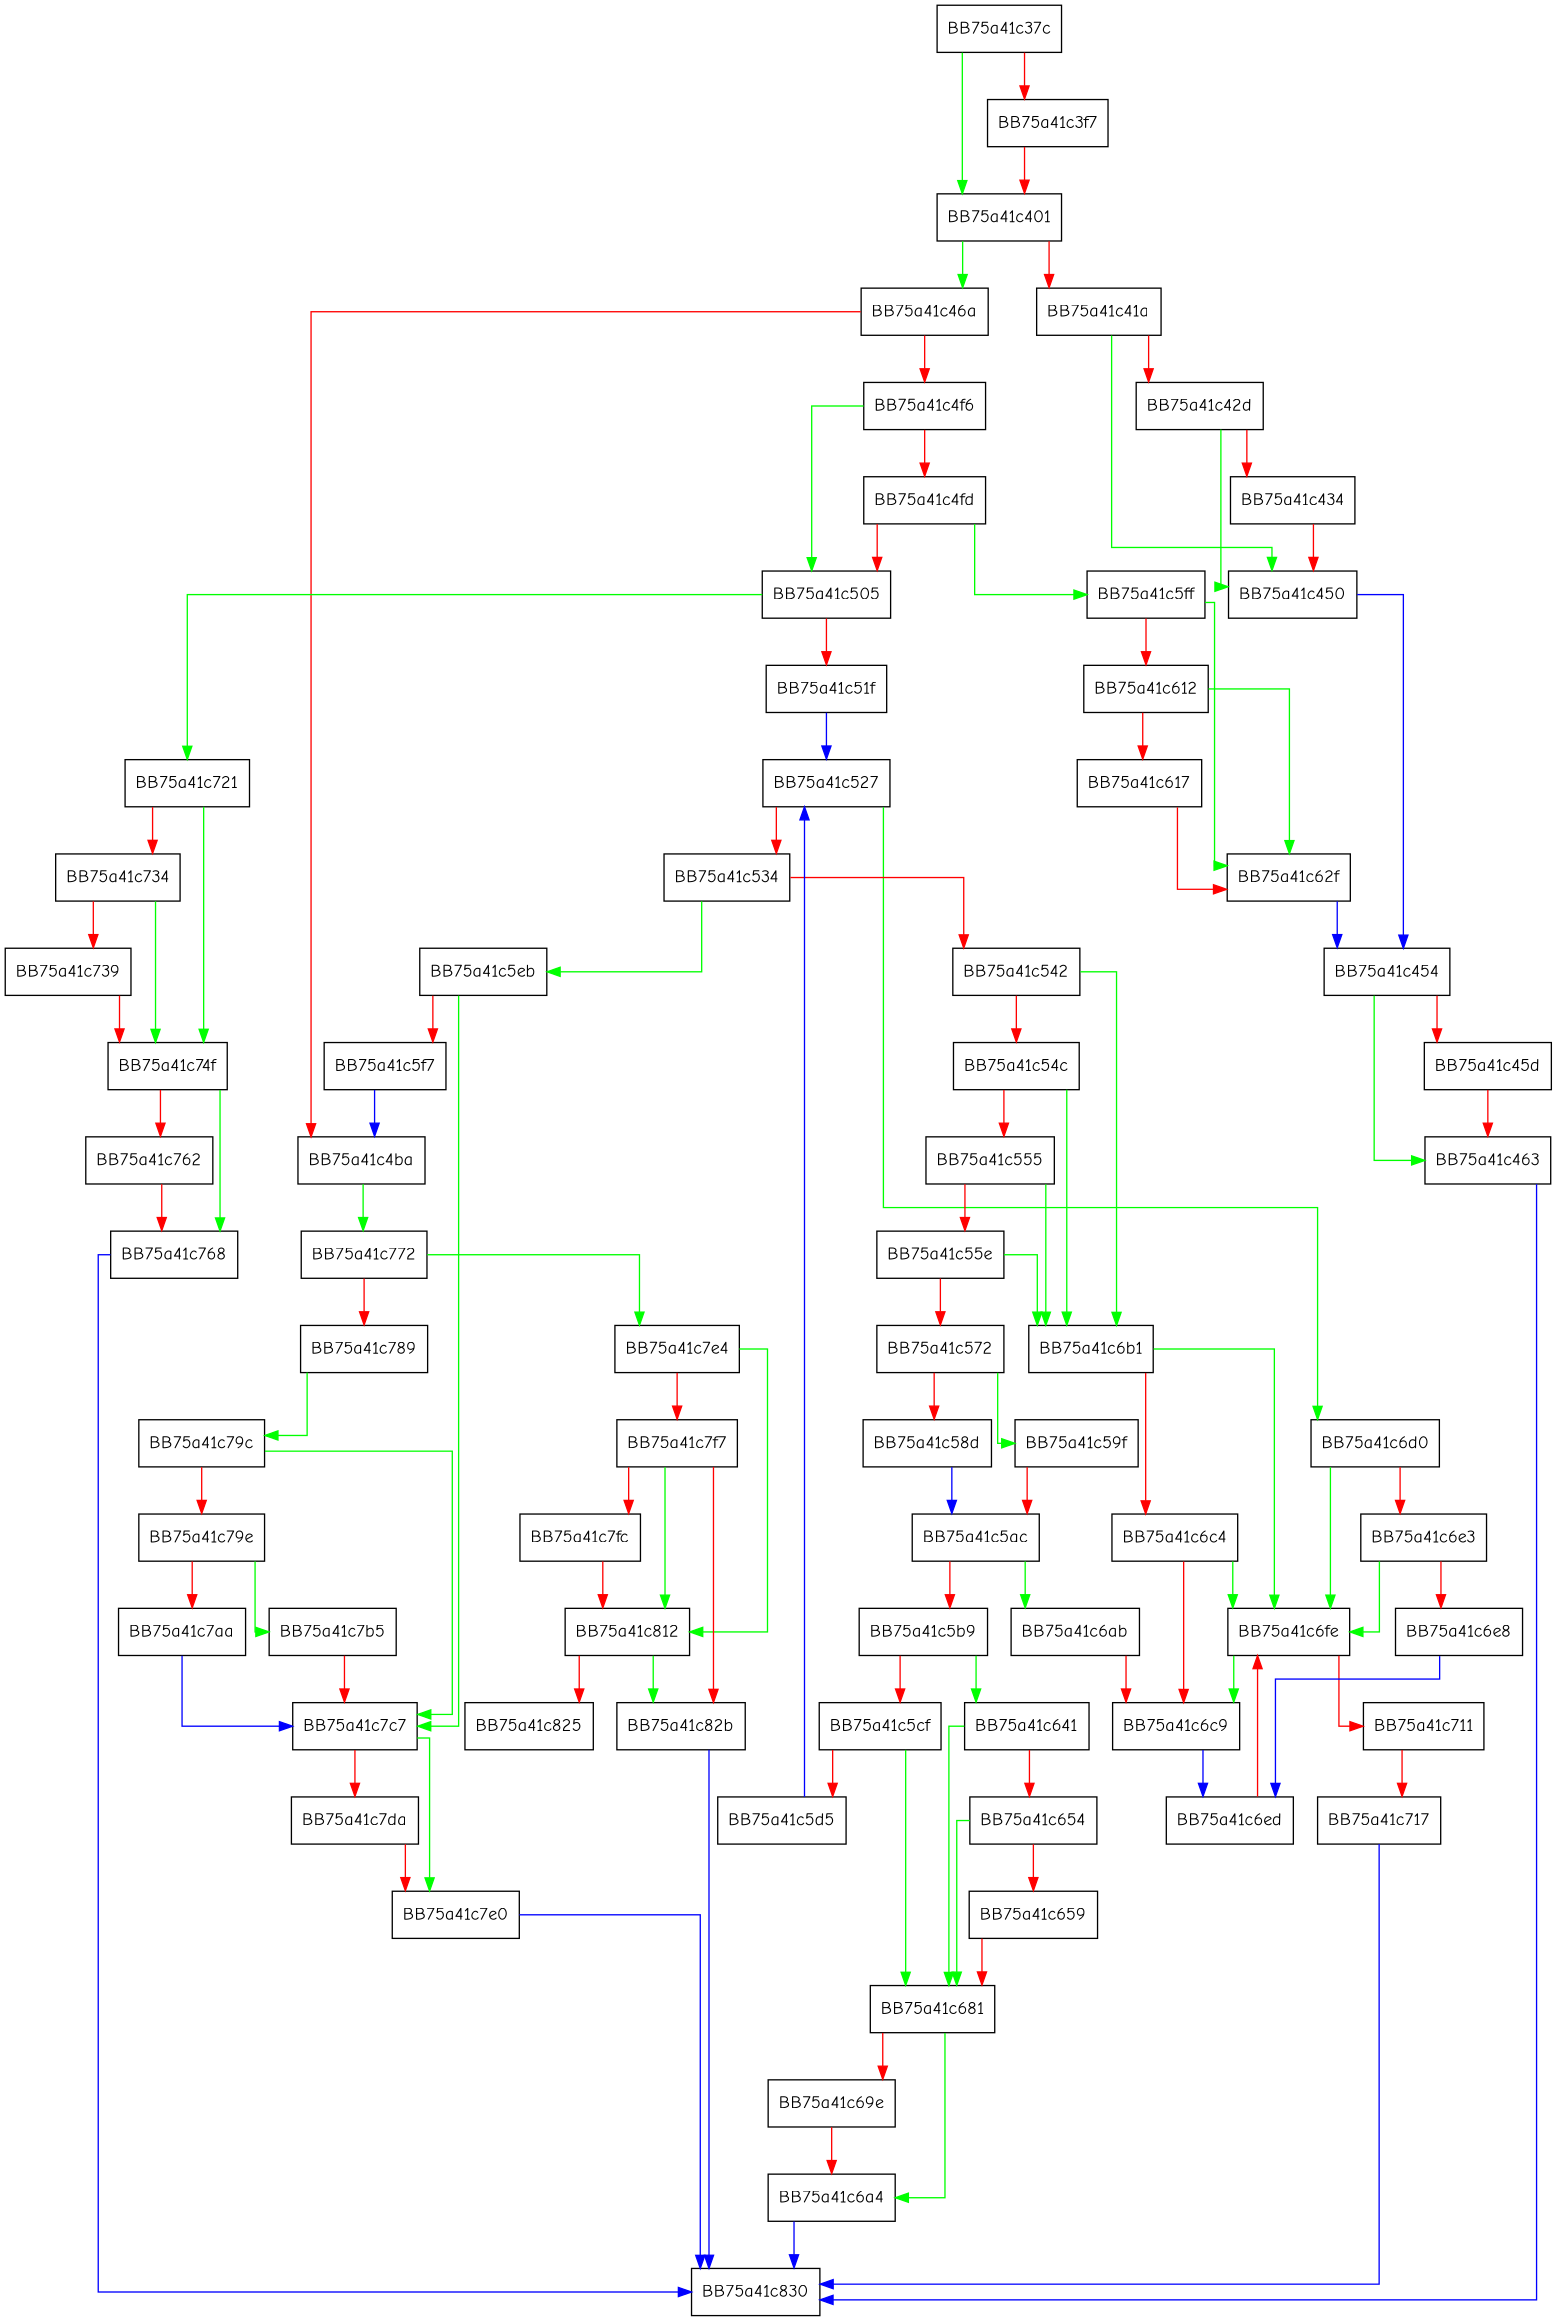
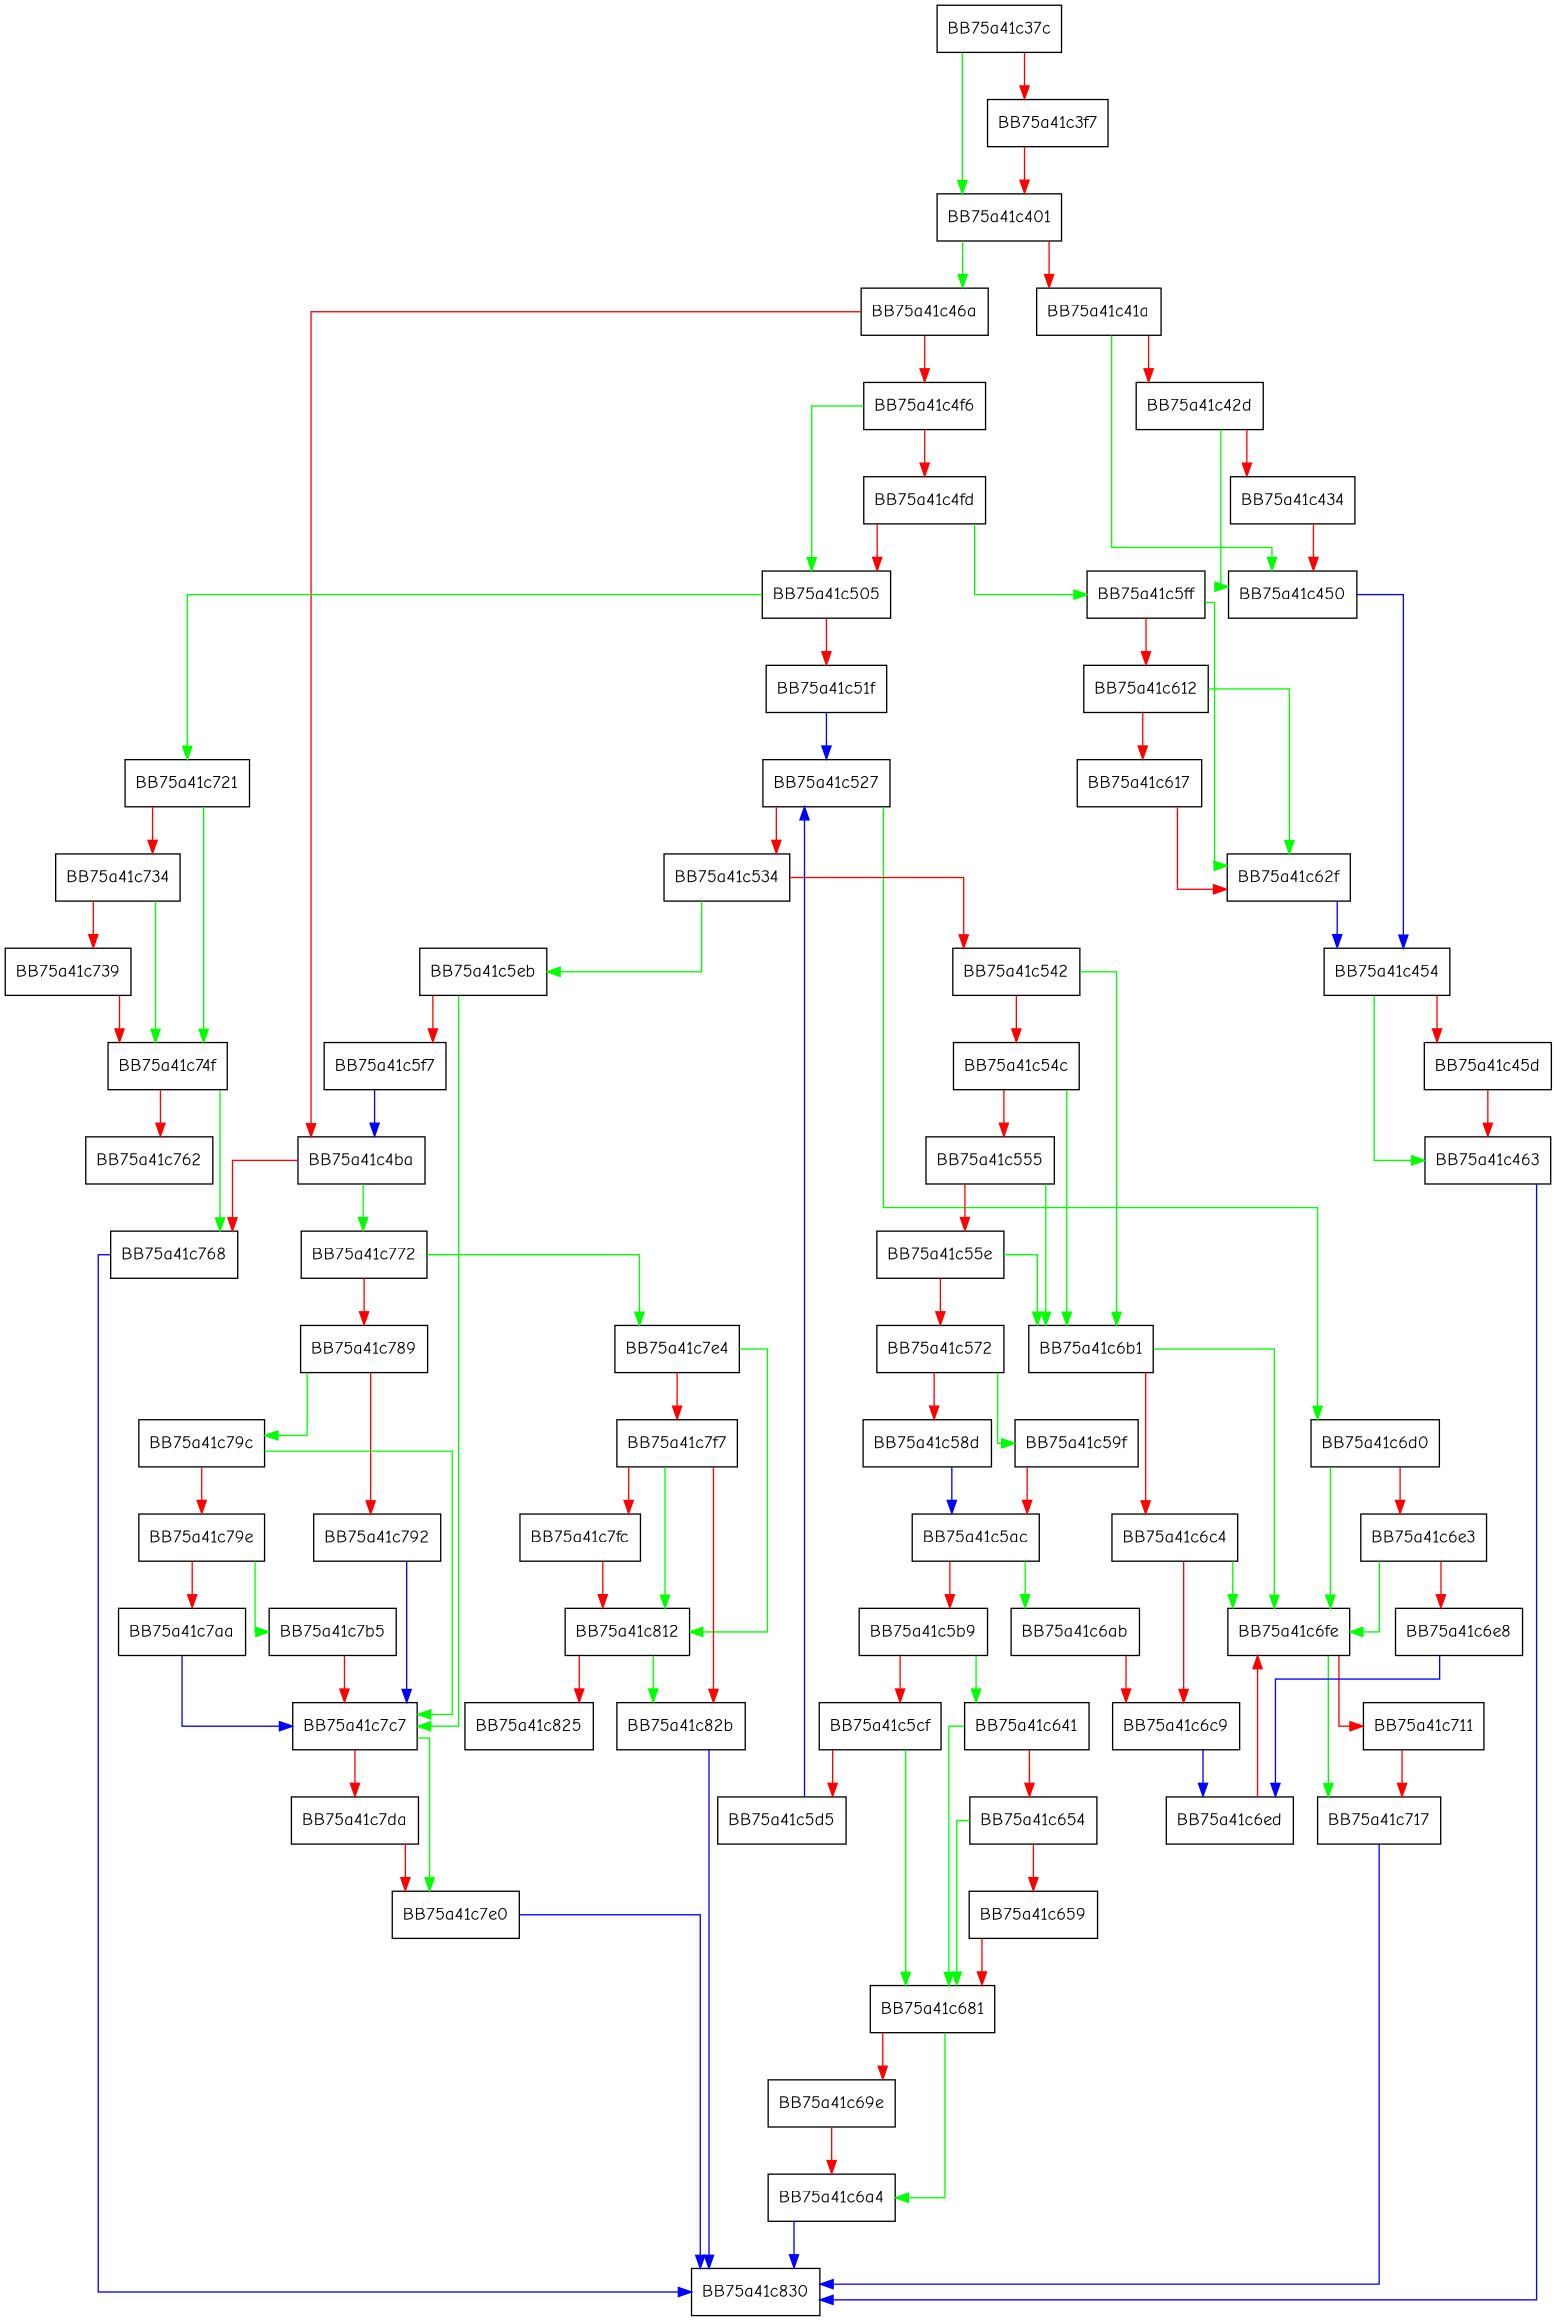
  digraph {
    fontname="Comic Neue"
    splines=ortho
    node [fontname="Comic Neue" shape=box]
    edge [color=red fontname="Comic Neue"]
    BB75a41c37c
    BB75a41c401
    BB75a41c3f7
    BB75a41c46a
    BB75a41c41a
    BB75a41c4ba
    BB75a41c4f6
    BB75a41c450
    BB75a41c42d
    BB75a41c772
    BB75a41c454
    BB75a41c434
    BB75a41c463
    BB75a41c45d
    BB75a41c830
    BB75a41c7e4
    BB75a41c789
    BB75a41c505
    BB75a41c4fd
    BB75a41c812
    BB75a41c7f7
    BB75a41c79c
+   BB75a41c792
    BB75a41c721
    BB75a41c51f
    BB75a41c5ff
    BB75a41c74f
    BB75a41c734
    BB75a41c527
    BB75a41c62f
    BB75a41c612
    BB75a41c617
    BB75a41c768
    BB75a41c762
    BB75a41c739
    BB75a41c6d0
    BB75a41c534
    BB75a41c6fe
    BB75a41c6e3
    BB75a41c5eb
    BB75a41c542
    BB75a41c717
    BB75a41c711
    BB75a41c6e8
    BB75a41c7c7
    BB75a41c5f7
    BB75a41c6b1
    BB75a41c54c
    BB75a41c7e0
    BB75a41c7da
    BB75a41c6c4
    BB75a41c555
    BB75a41c6c9
    BB75a41c55e
    BB75a41c572
    BB75a41c59f
    BB75a41c58d
    BB75a41c5ac
    BB75a41c6ab
    BB75a41c5b9
    BB75a41c641
    BB75a41c5cf
    BB75a41c681
    BB75a41c654
    BB75a41c5d5
    BB75a41c6a4
    BB75a41c69e
    BB75a41c659
    BB75a41c6ed
    BB75a41c82b
    BB75a41c825
    BB75a41c7fc
    BB75a41c79e
    BB75a41c7b5
    BB75a41c7aa
    BB75a41c37c -> BB75a41c401 [color=green]
    BB75a41c37c -> BB75a41c3f7
    BB75a41c401 -> BB75a41c46a [color=green]
    BB75a41c401 -> BB75a41c41a
    BB75a41c3f7 -> BB75a41c401
    BB75a41c46a -> BB75a41c4ba
    BB75a41c46a -> BB75a41c4f6
    BB75a41c41a -> BB75a41c450 [color=green]
    BB75a41c41a -> BB75a41c42d
    BB75a41c4ba -> BB75a41c772 [color=green]
    BB75a41c4f6 -> BB75a41c505 [color=green]
    BB75a41c4f6 -> BB75a41c4fd
    BB75a41c450 -> BB75a41c454 [color=blue]
    BB75a41c42d -> BB75a41c450 [color=green]
    BB75a41c42d -> BB75a41c434
    BB75a41c772 -> BB75a41c7e4 [color=green]
    BB75a41c772 -> BB75a41c789
    BB75a41c454 -> BB75a41c463 [color=green]
    BB75a41c454 -> BB75a41c45d
    BB75a41c434 -> BB75a41c450
    BB75a41c463 -> BB75a41c830 [color=blue]
    BB75a41c45d -> BB75a41c463
    BB75a41c7e4 -> BB75a41c812 [color=green]
    BB75a41c7e4 -> BB75a41c7f7
    BB75a41c789 -> BB75a41c79c [color=green]
+   BB75a41c789 -> BB75a41c792
    BB75a41c505 -> BB75a41c721 [color=green]
    BB75a41c505 -> BB75a41c51f
    BB75a41c4fd -> BB75a41c505
    BB75a41c4fd -> BB75a41c5ff [color=green]
    BB75a41c812 -> BB75a41c82b [color=green]
    BB75a41c812 -> BB75a41c825
    BB75a41c7f7 -> BB75a41c812 [color=green]
    BB75a41c7f7 -> BB75a41c82b
    BB75a41c7f7 -> BB75a41c7fc
    BB75a41c79c -> BB75a41c7c7 [color=green]
    BB75a41c79c -> BB75a41c79e
+   BB75a41c792 -> BB75a41c7c7 [color=blue]
    BB75a41c721 -> BB75a41c74f [color=green]
    BB75a41c721 -> BB75a41c734
    BB75a41c51f -> BB75a41c527 [color=blue]
    BB75a41c5ff -> BB75a41c62f [color=green]
    BB75a41c5ff -> BB75a41c612
    BB75a41c74f -> BB75a41c768 [color=green]
    BB75a41c74f -> BB75a41c762
    BB75a41c734 -> BB75a41c74f [color=green]
    BB75a41c734 -> BB75a41c739
    BB75a41c527 -> BB75a41c6d0 [color=green]
    BB75a41c527 -> BB75a41c534
    BB75a41c62f -> BB75a41c454 [color=blue]
    BB75a41c612 -> BB75a41c62f [color=green]
    BB75a41c612 -> BB75a41c617
    BB75a41c617 -> BB75a41c62f
    BB75a41c768 -> BB75a41c830 [color=blue]
-   BB75a41c762 -> BB75a41c768
+   BB75a41c4ba -> BB75a41c768
    BB75a41c739 -> BB75a41c74f
    BB75a41c6d0 -> BB75a41c6fe [color=green]
    BB75a41c6d0 -> BB75a41c6e3
    BB75a41c534 -> BB75a41c5eb [color=green]
    BB75a41c534 -> BB75a41c542
-   BB75a41c6fe -> BB75a41c6c9 [color=green]
+   BB75a41c6fe -> BB75a41c717 [color=green]
    BB75a41c6fe -> BB75a41c711
    BB75a41c6e3 -> BB75a41c6fe [color=green]
    BB75a41c6e3 -> BB75a41c6e8
    BB75a41c5eb -> BB75a41c7c7 [color=green]
    BB75a41c5eb -> BB75a41c5f7
    BB75a41c542 -> BB75a41c6b1 [color=green]
    BB75a41c542 -> BB75a41c54c
    BB75a41c717 -> BB75a41c830 [color=blue]
    BB75a41c711 -> BB75a41c717
    BB75a41c6e8 -> BB75a41c6ed [color=blue]
    BB75a41c7c7 -> BB75a41c7e0 [color=green]
    BB75a41c7c7 -> BB75a41c7da
    BB75a41c5f7 -> BB75a41c4ba [color=blue]
    BB75a41c6b1 -> BB75a41c6fe [color=green]
    BB75a41c6b1 -> BB75a41c6c4
    BB75a41c54c -> BB75a41c6b1 [color=green]
    BB75a41c54c -> BB75a41c555
    BB75a41c7e0 -> BB75a41c830 [color=blue]
    BB75a41c7da -> BB75a41c7e0
    BB75a41c6c4 -> BB75a41c6fe [color=green]
    BB75a41c6c4 -> BB75a41c6c9
    BB75a41c555 -> BB75a41c6b1 [color=green]
    BB75a41c555 -> BB75a41c55e
    BB75a41c6c9 -> BB75a41c6ed [color=blue]
    BB75a41c55e -> BB75a41c6b1 [color=green]
    BB75a41c55e -> BB75a41c572
    BB75a41c572 -> BB75a41c59f [color=green]
    BB75a41c572 -> BB75a41c58d
    BB75a41c59f -> BB75a41c5ac
    BB75a41c58d -> BB75a41c5ac [color=blue]
    BB75a41c5ac -> BB75a41c6ab [color=green]
    BB75a41c5ac -> BB75a41c5b9
    BB75a41c6ab -> BB75a41c6c9
    BB75a41c5b9 -> BB75a41c641 [color=green]
    BB75a41c5b9 -> BB75a41c5cf
    BB75a41c641 -> BB75a41c681 [color=green]
    BB75a41c641 -> BB75a41c654
    BB75a41c5cf -> BB75a41c681 [color=green]
    BB75a41c5cf -> BB75a41c5d5
    BB75a41c681 -> BB75a41c6a4 [color=green]
    BB75a41c681 -> BB75a41c69e
    BB75a41c654 -> BB75a41c681 [color=green]
    BB75a41c654 -> BB75a41c659
    BB75a41c5d5 -> BB75a41c527 [color=blue]
    BB75a41c6a4 -> BB75a41c830 [color=blue]
    BB75a41c69e -> BB75a41c6a4
    BB75a41c659 -> BB75a41c681
    BB75a41c6ed -> BB75a41c6fe
    BB75a41c82b -> BB75a41c830 [color=blue]
    BB75a41c7fc -> BB75a41c812
    BB75a41c79e -> BB75a41c7b5 [color=green]
    BB75a41c79e -> BB75a41c7aa
    BB75a41c7b5 -> BB75a41c7c7
    BB75a41c7aa -> BB75a41c7c7 [color=blue]
  }
